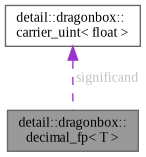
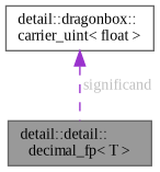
  digraph {
    fontname="Liberation Serif"
    node [color=gray40 fontname="Liberation Serif" fontsize=10 shape=box style=filled]
-   n1 [fillcolor=grey60 fontcolor=black height=0.2 label="detail::dragonbox::\ldecimal_fp\< T \>" width=0.4]
+   n1 [fillcolor=grey60 fontcolor=black height=0.2 label="detail::detail::\ldecimal_fp\< T \>" width=0.4]
    n2 [fillcolor=white height=0.2 label="detail::dragonbox::\lcarrier_uint\< float \>" width=0.4]
    n2 -> n1 [color=darkorchid3 dir=back fontcolor=grey fontname="Liberation Serif" fontsize=10 label=" significand" labelfontname=Helvetica labelfontsize=10 style=dashed]
  }
